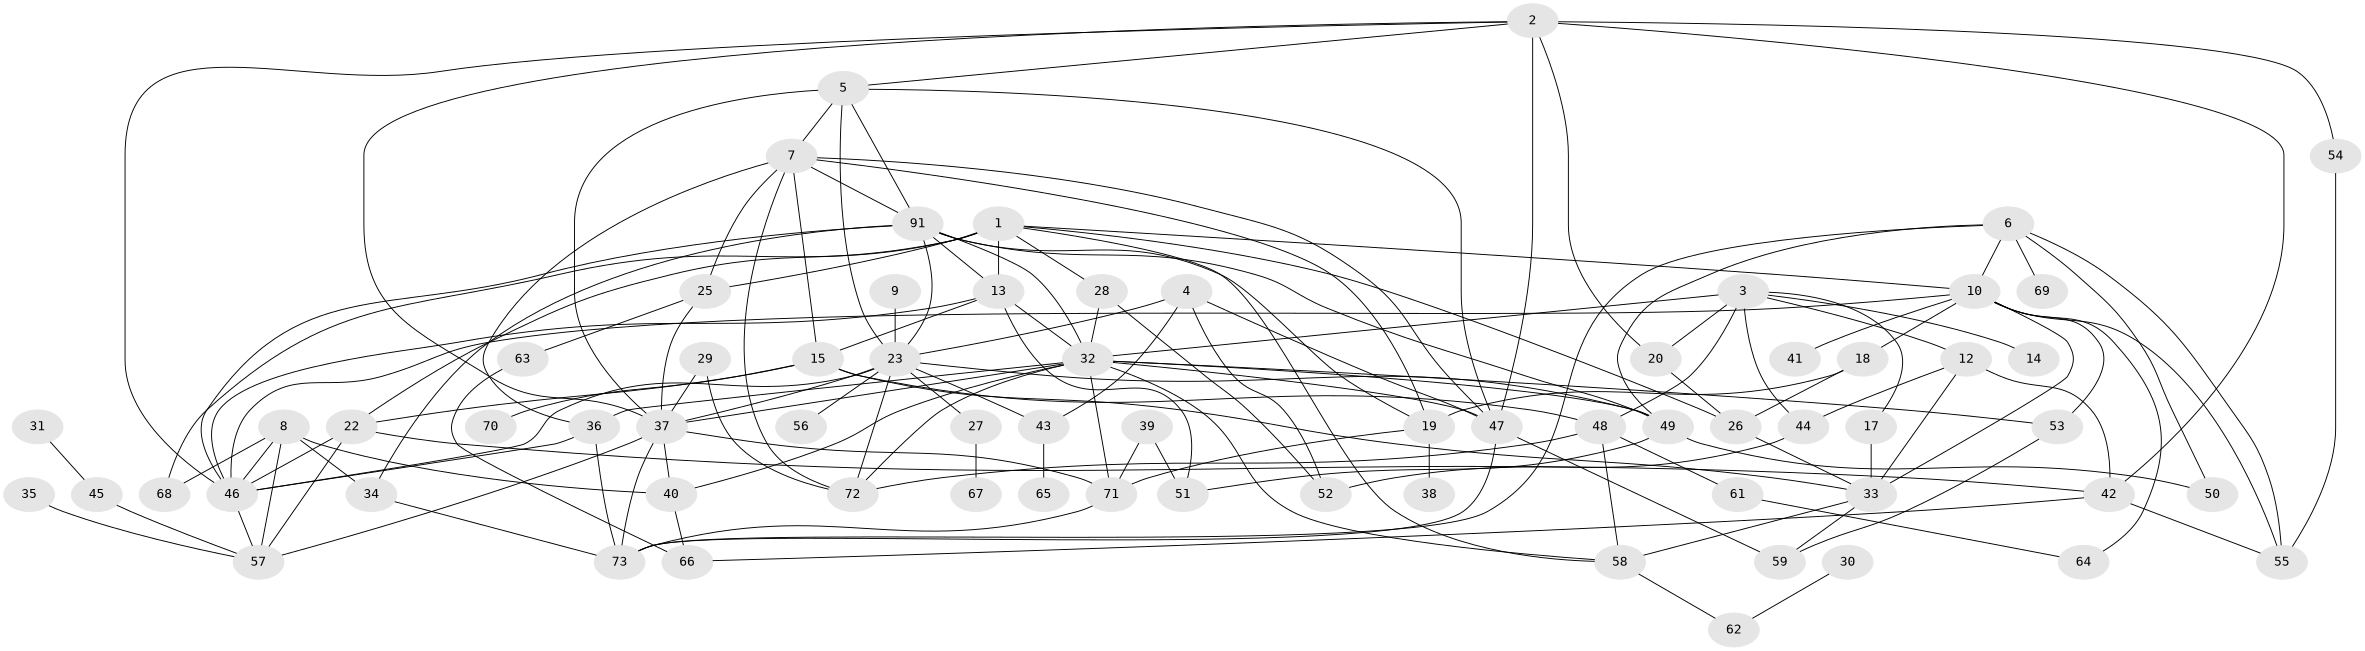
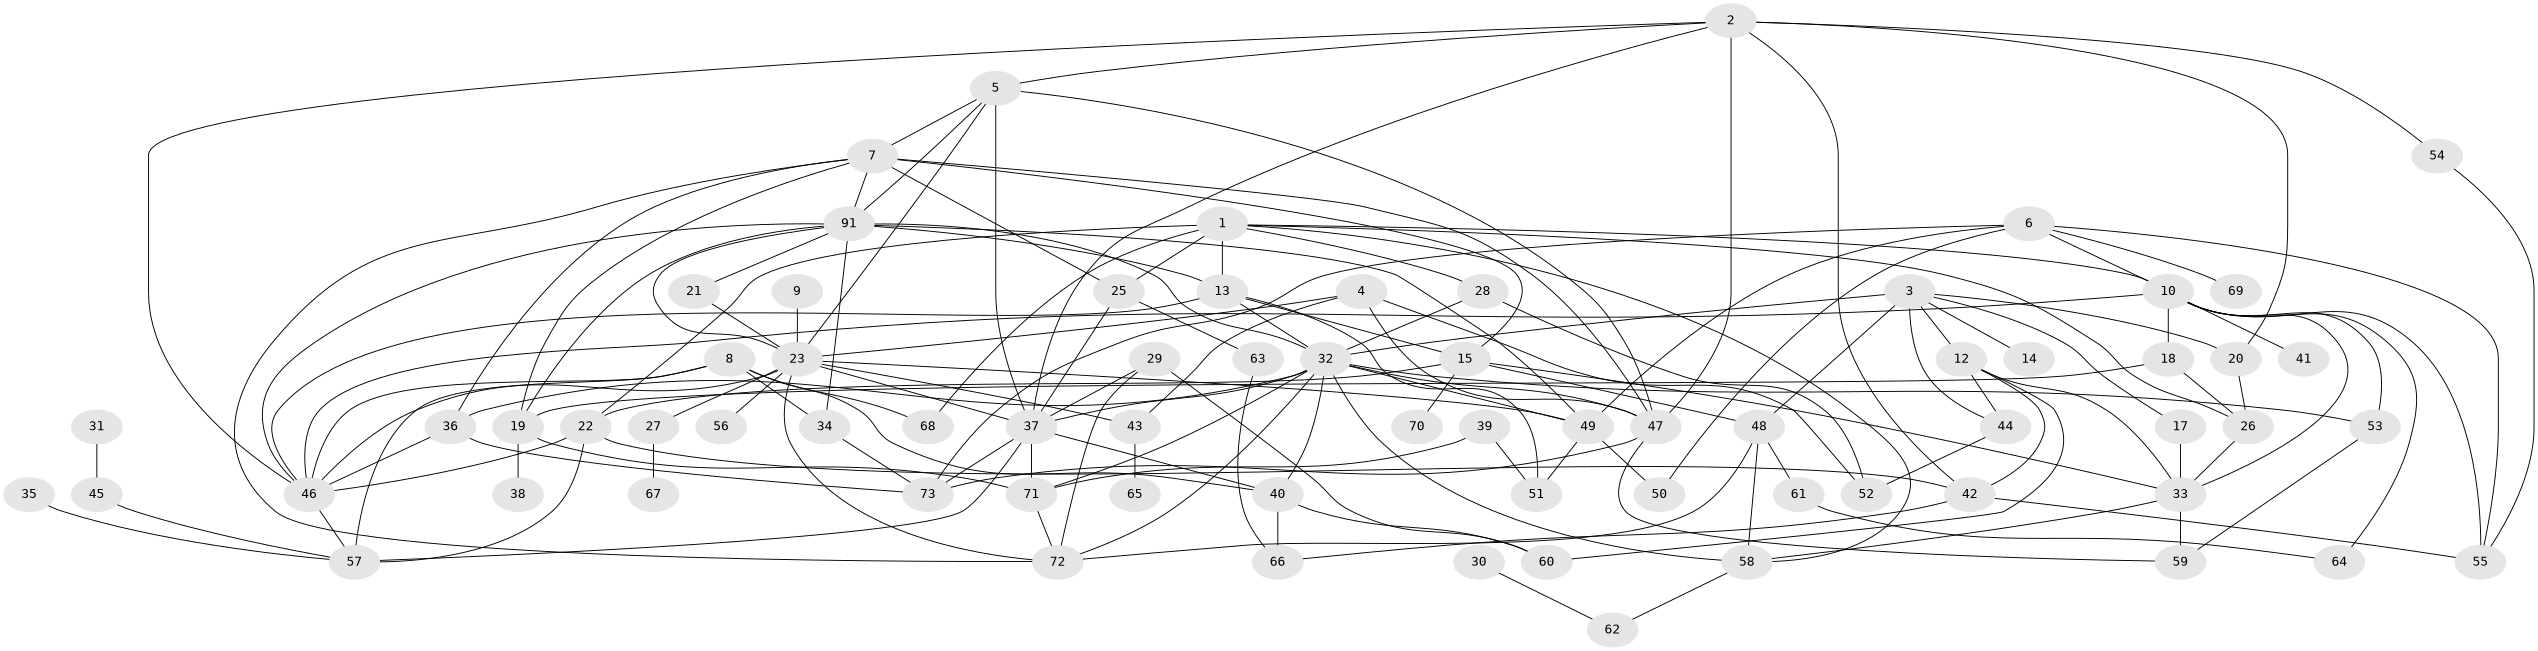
  graph {
    fontname="DejaVu Sans Mono"
    node [color=gray90 fontname="DejaVu Sans Mono" style=filled]
    edge [fontname="DejaVu Sans Mono" weight=1.0]
    1
    10
    13
    22
    25
    26
    28
    58
    68
    46
    55
    18
    33
    41
    53
    64
    32
    15
    51
    42
    57
    37
    63
    52
    62
    2
    5
    20
    47
    54
    23
    7
    n33 [label=91]
    73
    40
    71
    66
    59
    3
    12
    14
    17
    44
    48
+   60
    49
    36
    n48 [label=72]
    61
    4
    43
    27
    56
    65
    19
    34
+   21
    6
    50
    69
    70
    38
    8
    9
    67
    29
    30
    31
    45
    35
    39
    1 -- 10
    1 -- 13 [weight=2.0]
    1 -- 22
    1 -- 25
    1 -- 26
    1 -- 28
    1 -- 58
    1 -- 68
    10 -- 46
    10 -- 55
    10 -- 18
    10 -- 33
    10 -- 41
    10 -- 53
    10 -- 64
    13 -- 46
    13 -- 32
    13 -- 15
    13 -- 51
    22 -- 46
    22 -- 42
    22 -- 57
    25 -- 37
    25 -- 63
    26 -- 33
    28 -- 32
    28 -- 52
    58 -- 62
    46 -- 57
    18 -- 26
    18 -- 19
    33 -- 58
    33 -- 59
    53 -- 59
    32 -- 58
    32 -- 53
    32 -- 37 [weight=2.0]
    32 -- 47
    32 -- 40
    32 -- 71
    32 -- 49
    32 -- 36
    32 -- n48
    15 -- 22
    15 -- 33
    15 -- 48
    15 -- 70
    42 -- 55
    42 -- 66
    37 -- 57
    37 -- 73
    37 -- 40 [weight=4.0]
    37 -- 71
    63 -- 66
    2 -- 46
    2 -- 42
    2 -- 37
    2 -- 5
    2 -- 20
    2 -- 47
    2 -- 54
    5 -- 37 [weight=2.0]
    5 -- 47
    5 -- 23
    5 -- 7
    5 -- n33
    20 -- 26
    47 -- 73
    47 -- 59
    54 -- 55
    23 -- 46
    23 -- 37
    23 -- 49
    23 -- n48
    23 -- 43
    23 -- 27
    23 -- 56
    7 -- 25 [weight=2.0]
    7 -- 15
    7 -- 47 [weight=2.0]
    7 -- n33
    7 -- 36
    7 -- n48
    7 -- 19
    n33 -- 13
    n33 -- 46 [weight=2.0]
    n33 -- 32
    n33 -- 23
    n33 -- 49
    n33 -- 19
    n33 -- 34
+   n33 -- 21
    40 -- 66
-   71 -- 73
+   40 -- 60
+   71 -- n48
    3 -- 32
    3 -- 20
    3 -- 12
    3 -- 14
    3 -- 17
    3 -- 44 [weight=2.0]
    3 -- 48 [weight=2.0]
    12 -- 33
    12 -- 42
    12 -- 44
+   12 -- 60
    17 -- 33 [weight=3.0]
    44 -- 52
    48 -- 58
    48 -- n48
    48 -- 61
    49 -- 51
    49 -- 50
    36 -- 46
    36 -- 73
    61 -- 64
    4 -- 52
    4 -- 47
    4 -- 23
    4 -- 43
    43 -- 65
    27 -- 67
    19 -- 71
    19 -- 38
    34 -- 73
+   21 -- 23
    6 -- 10
    6 -- 55
    6 -- 73
    6 -- 49
    6 -- 50
    6 -- 69
    8 -- 68
    8 -- 46
    8 -- 57
    8 -- 40
    8 -- 34
    9 -- 23
    29 -- 37
+   29 -- 60
    29 -- n48
    30 -- 62
    31 -- 45
    45 -- 57
    35 -- 57
    39 -- 51
    39 -- 71
  }
